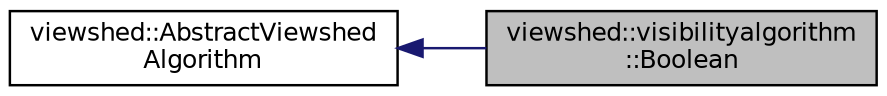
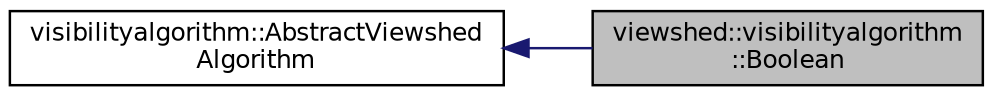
  digraph {
    rankdir=LR
    node [color=black fontname=Helvetica fontsize=10 shape=record style=filled]
    n1 [fillcolor=grey75 fontcolor=black height=0.2 label="viewshed::visibilityalgorithm\l::Boolean" width=0.4]
-   n2 [fillcolor=white height=0.2 label="viewshed::AbstractViewshed\lAlgorithm" width=0.4]
+   n2 [fillcolor=white height=0.2 label="visibilityalgorithm::AbstractViewshed\lAlgorithm" width=0.4]
    n2 -> n1 [color=midnightblue dir=back fontname=Helvetica fontsize=10 labelfontname=Helvetica labelfontsize=10 style=solid]
  }
